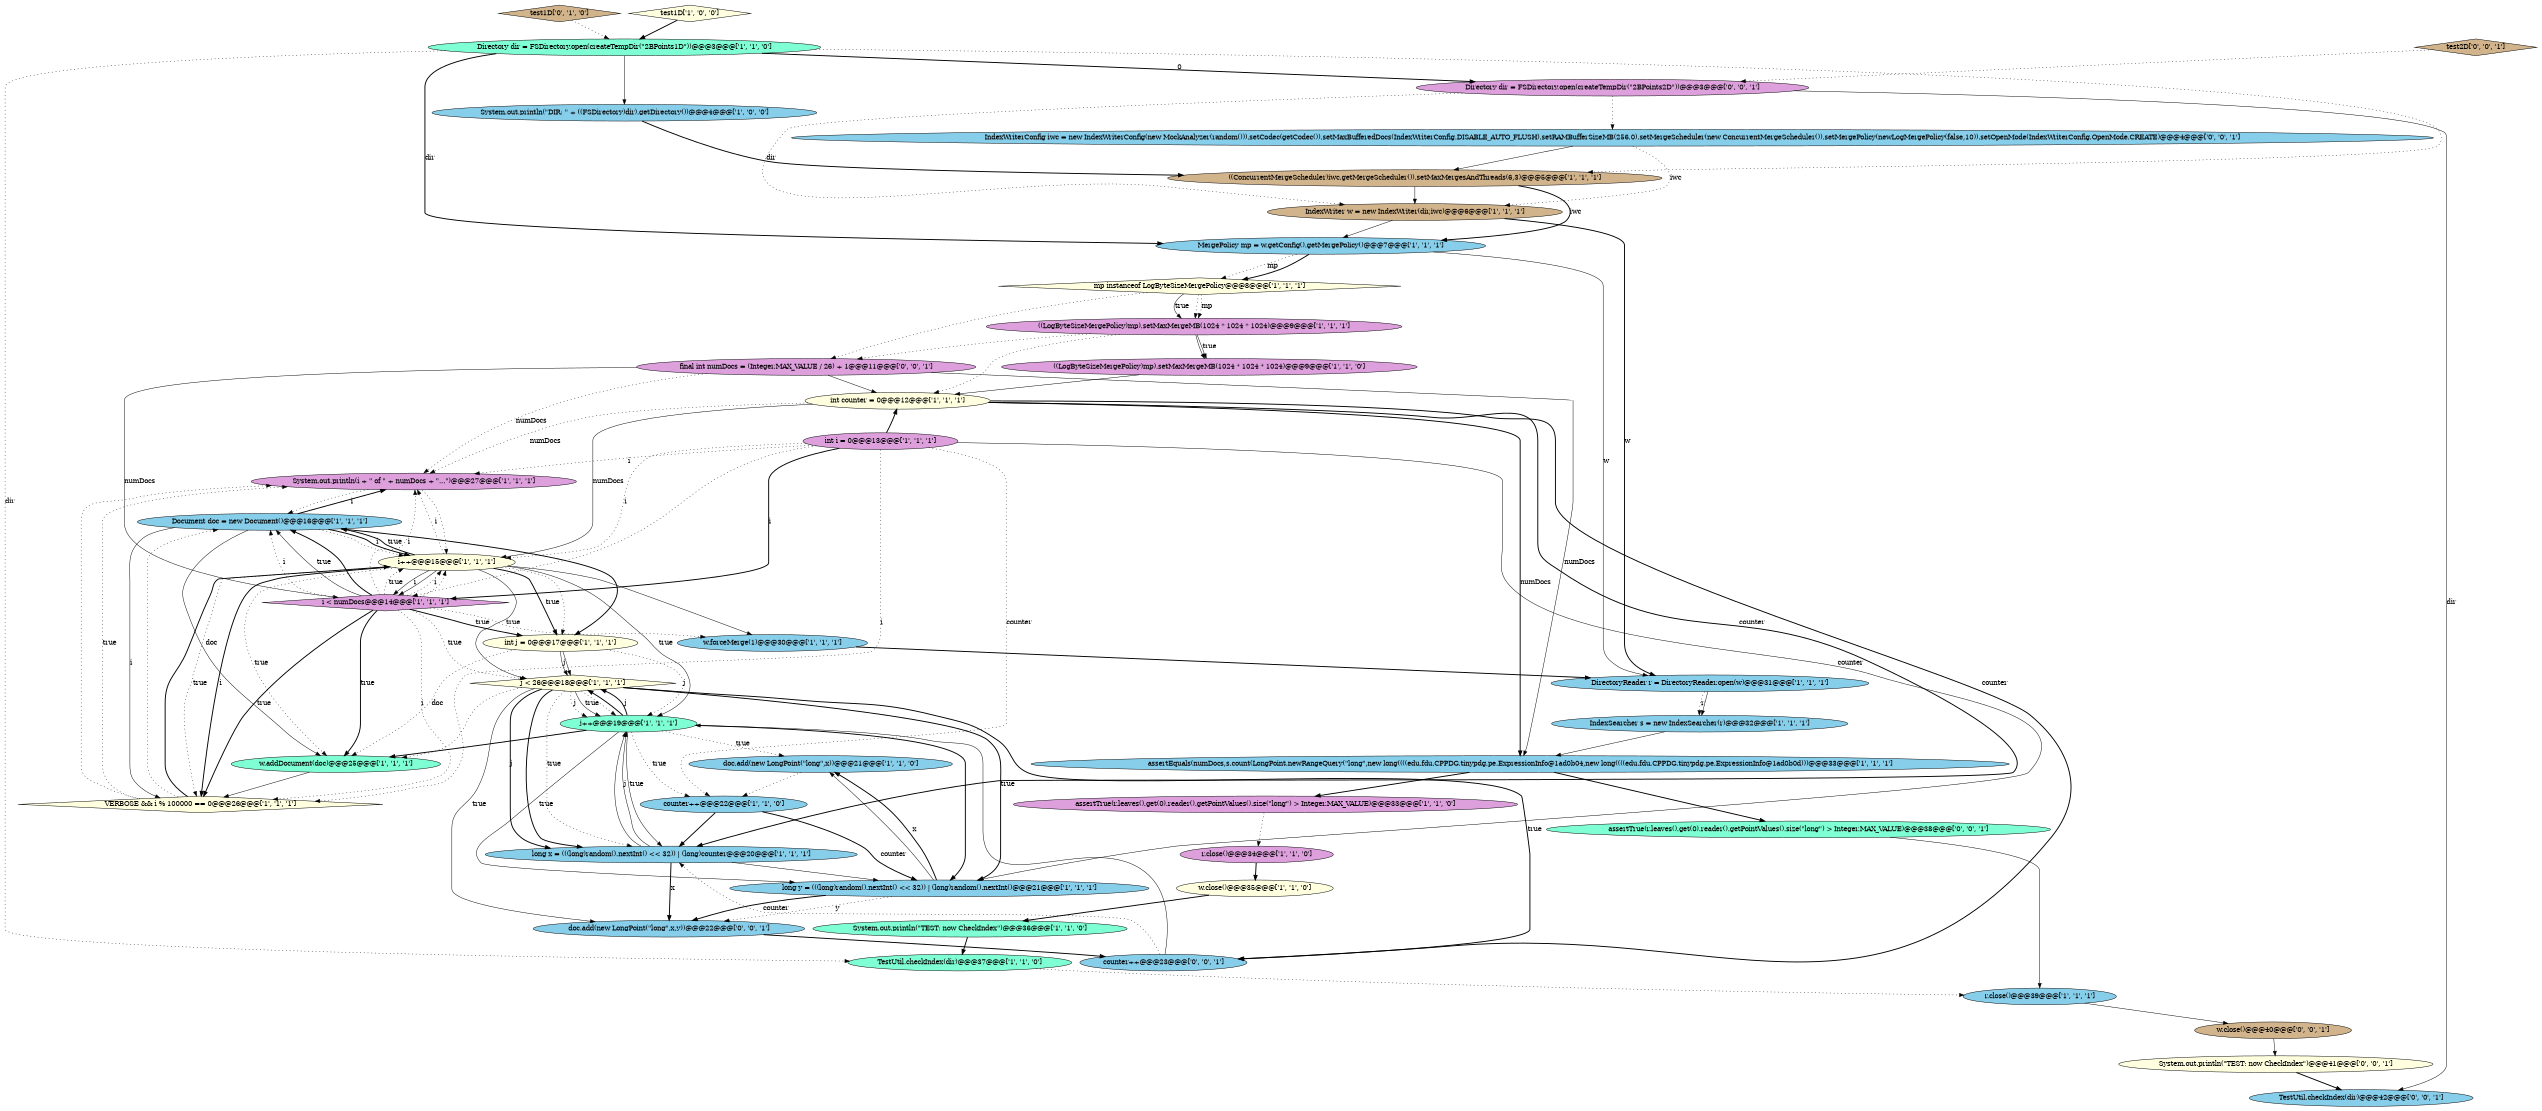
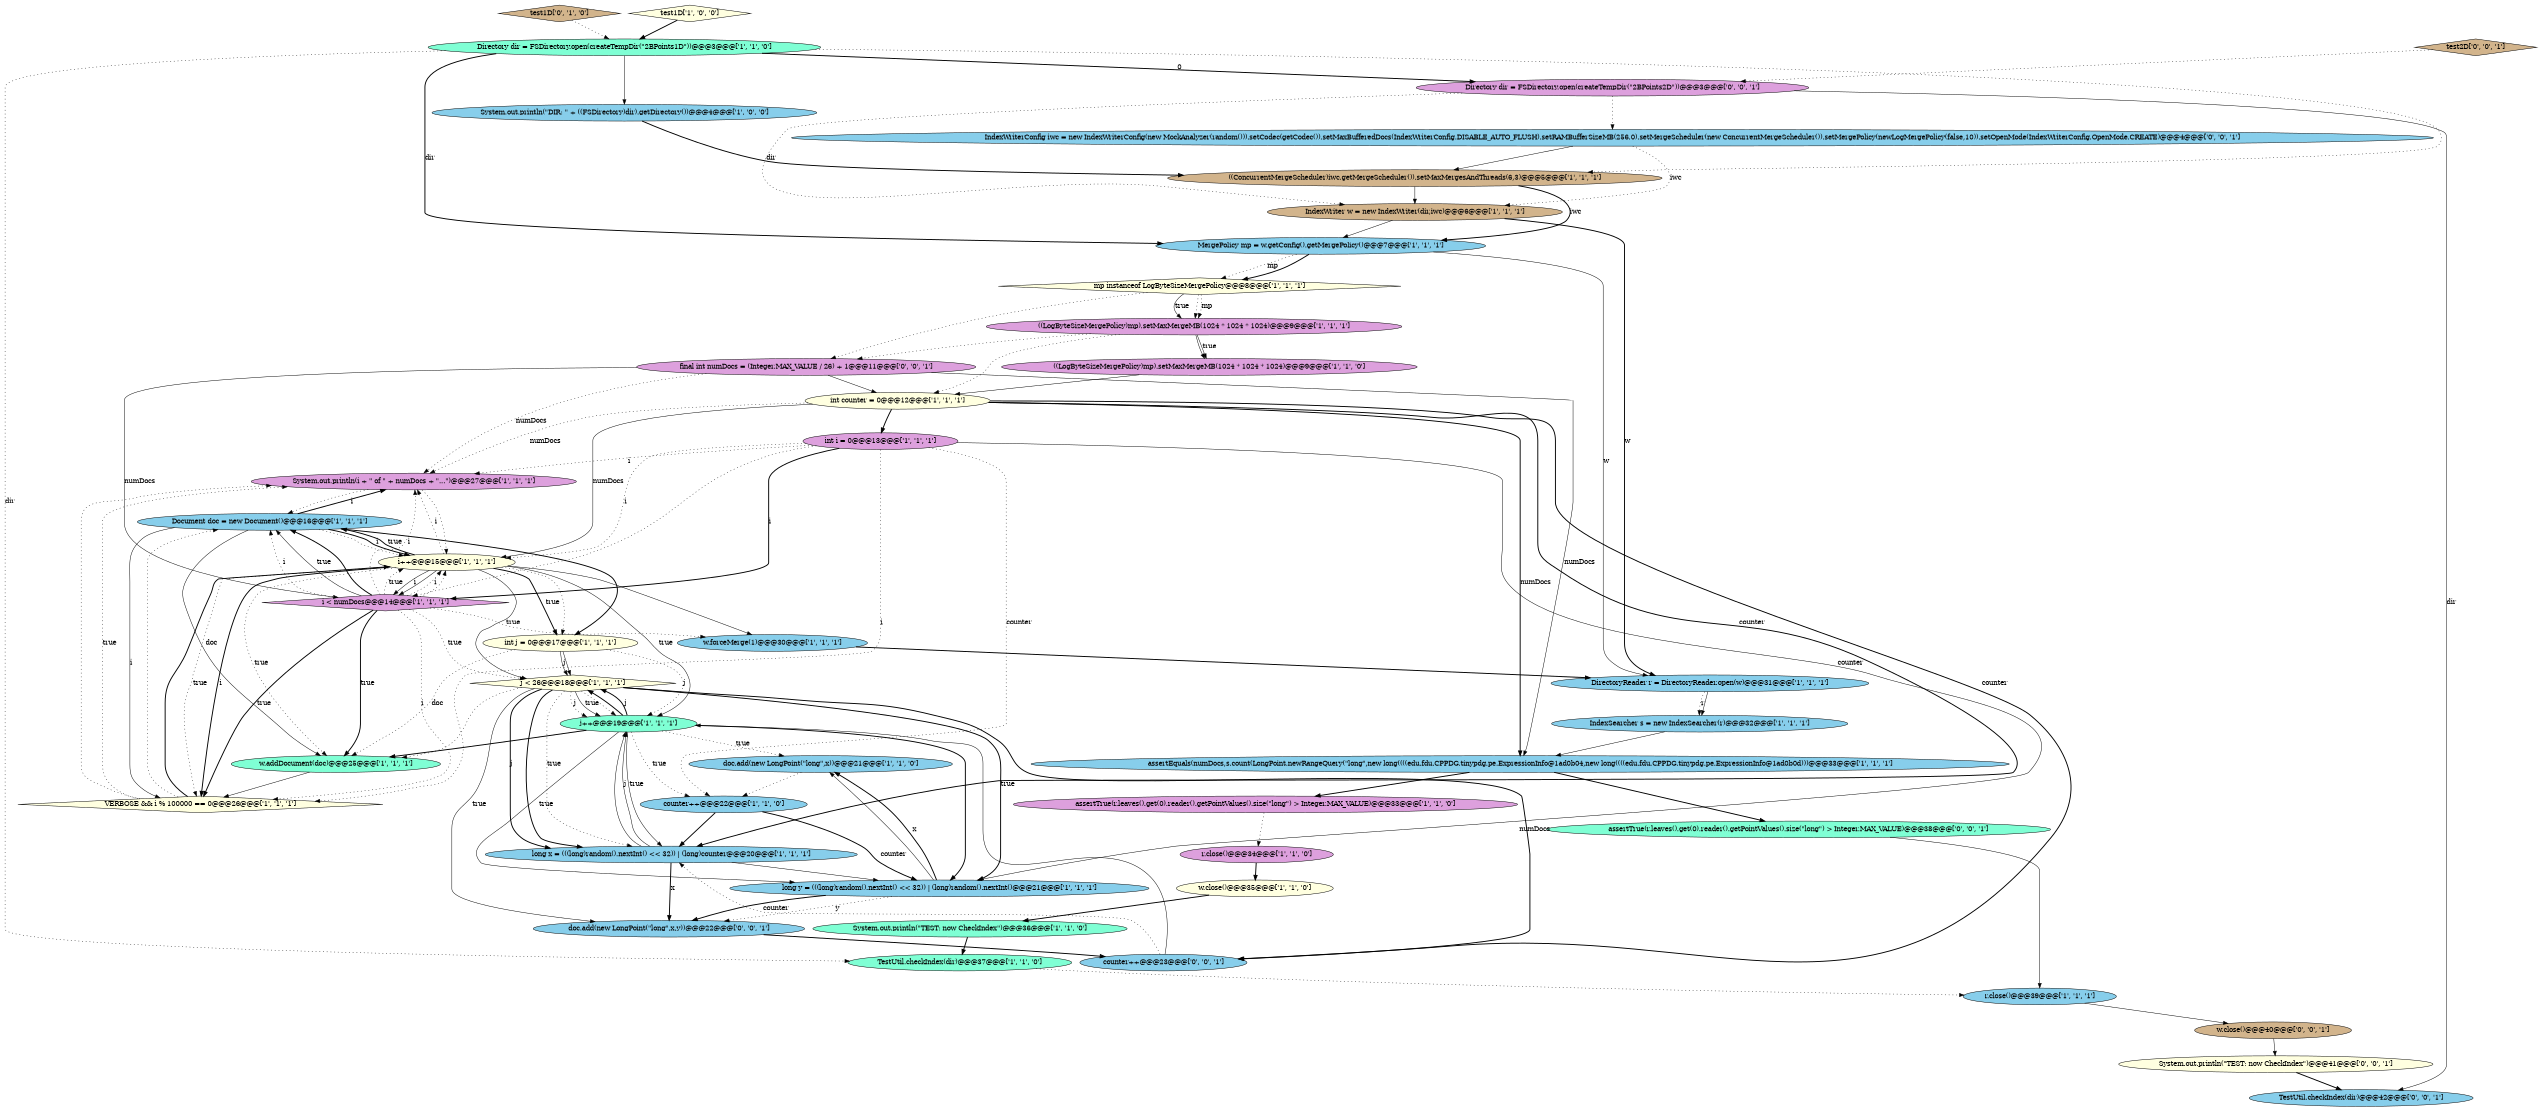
  digraph {
    node [fillcolor=skyblue shape=ellipse style=filled]
    edge [style=dotted]
    n1 [fillcolor=tan label="test2D['0', '0', '1']" shape=diamond]
    n2 [fillcolor=plum label="Directory dir = FSDirectory.open(createTempDir(\"2BPoints2D\"))@@@3@@@['0', '0', '1']"]
    n3 [label="TestUtil.checkIndex(dir)@@@42@@@['0', '0', '1']"]
    n4 [fillcolor=tan label="IndexWriter w = new IndexWriter(dir,iwc)@@@6@@@['1', '1', '1']"]
    n5 [label="IndexWriterConfig iwc = new IndexWriterConfig(new MockAnalyzer(random())).setCodec(getCodec()).setMaxBufferedDocs(IndexWriterConfig.DISABLE_AUTO_FLUSH).setRAMBufferSizeMB(256.0).setMergeScheduler(new ConcurrentMergeScheduler()).setMergePolicy(newLogMergePolicy(false,10)).setOpenMode(IndexWriterConfig.OpenMode.CREATE)@@@4@@@['0', '0', '1']"]
    n6 [label="DirectoryReader r = DirectoryReader.open(w)@@@31@@@['1', '1', '1']"]
    n7 [label="IndexSearcher s = new IndexSearcher(r)@@@32@@@['1', '1', '1']"]
    n8 [label="assertEquals(numDocs,s.count(LongPoint.newRangeQuery(\"long\",new long((((edu.fdu.CPPDG.tinypdg.pe.ExpressionInfo@1ad0b04,new long((((edu.fdu.CPPDG.tinypdg.pe.ExpressionInfo@1ad0b0d)))@@@33@@@['1', '1', '1']"]
    n9 [fillcolor=plum label="assertTrue(r.leaves().get(0).reader().getPointValues().size(\"long\") > Integer.MAX_VALUE)@@@33@@@['1', '1', '0']"]
    n10 [fillcolor=aquamarine label="assertTrue(r.leaves().get(0).reader().getPointValues().size(\"long\") > Integer.MAX_VALUE)@@@38@@@['0', '0', '1']"]
    n11 [fillcolor=lightyellow label="w.close()@@@35@@@['1', '1', '0']"]
    n12 [fillcolor=aquamarine label="System.out.println(\"TEST: now CheckIndex\")@@@36@@@['1', '1', '0']"]
    n13 [fillcolor=aquamarine label="TestUtil.checkIndex(dir)@@@37@@@['1', '1', '0']"]
    n14 [label="Document doc = new Document()@@@16@@@['1', '1', '1']"]
    n15 [fillcolor=lightyellow label="i++@@@15@@@['1', '1', '1']"]
    n16 [fillcolor=aquamarine label="w.addDocument(doc)@@@25@@@['1', '1', '1']"]
    n17 [fillcolor=lightyellow label="VERBOSE && i % 100000 == 0@@@26@@@['1', '1', '1']" shape=diamond]
    n18 [fillcolor=plum label="System.out.println(i + \" of \" + numDocs + \"...\")@@@27@@@['1', '1', '1']"]
    n19 [fillcolor=lightyellow label="int j = 0@@@17@@@['1', '1', '1']"]
    n20 [label="w.forceMerge(1)@@@30@@@['1', '1', '1']"]
    n21 [fillcolor=aquamarine label="j++@@@19@@@['1', '1', '1']"]
    n22 [fillcolor=lightyellow label="j < 26@@@18@@@['1', '1', '1']" shape=diamond]
    n23 [fillcolor=plum label="i < numDocs@@@14@@@['1', '1', '1']" shape=diamond]
    n24 [label="long x = (((long)random().nextInt() << 32)) | (long)counter@@@20@@@['1', '1', '1']"]
    n25 [label="long y = (((long)random().nextInt() << 32)) | (long)random().nextInt()@@@21@@@['1', '1', '1']"]
    n26 [label="counter++@@@22@@@['1', '1', '0']"]
    n27 [label="doc.add(new LongPoint(\"long\",x))@@@21@@@['1', '1', '0']"]
    n28 [label="doc.add(new LongPoint(\"long\",x,y))@@@22@@@['0', '0', '1']"]
    n29 [label="counter++@@@23@@@['0', '0', '1']"]
    n30 [fillcolor=plum label="((LogByteSizeMergePolicy)mp).setMaxMergeMB(1024 * 1024 * 1024)@@@9@@@['1', '1', '0']"]
    n31 [fillcolor=lightyellow label="int counter = 0@@@12@@@['1', '1', '1']"]
    n32 [fillcolor=plum label="int i = 0@@@13@@@['1', '1', '1']"]
    n33 [fillcolor=lightyellow label="mp instanceof LogByteSizeMergePolicy@@@8@@@['1', '1', '1']" shape=diamond]
    n34 [fillcolor=plum label="final int numDocs = (Integer.MAX_VALUE / 26) + 1@@@11@@@['0', '0', '1']"]
    n35 [fillcolor=plum label="((LogByteSizeMergePolicy)mp).setMaxMergeMB(1024 * 1024 * 1024)@@@9@@@['1', '1', '1']"]
    n36 [fillcolor=plum label="r.close()@@@34@@@['1', '1', '0']"]
    n37 [label="System.out.println(\"DIR: \" + ((FSDirectory)dir).getDirectory())@@@4@@@['1', '0', '0']"]
    n38 [fillcolor=tan label="((ConcurrentMergeScheduler)iwc.getMergeScheduler()).setMaxMergesAndThreads(6,3)@@@5@@@['1', '1', '1']"]
    n39 [label="MergePolicy mp = w.getConfig().getMergePolicy()@@@7@@@['1', '1', '1']"]
    n40 [fillcolor=tan label="w.close()@@@40@@@['0', '0', '1']"]
    n41 [fillcolor=lightyellow label="System.out.println(\"TEST: now CheckIndex\")@@@41@@@['0', '0', '1']"]
    n42 [label="r.close()@@@39@@@['1', '1', '1']"]
    n43 [fillcolor=aquamarine label="Directory dir = FSDirectory.open(createTempDir(\"2BPoints1D\"))@@@3@@@['1', '1', '0']"]
    n44 [fillcolor=tan label="test1D['0', '1', '0']" shape=diamond]
    n45 [fillcolor=lightyellow label="test1D['1', '0', '0']" shape=diamond]
    n1 -> n2
    n2 -> n3 [label=dir style=solid]
    n2 -> n4 [label=dir]
    n2 -> n5
    n4 -> n6 [label=w style=bold]
    n4 -> n39 [style=solid]
    n5 -> n4 [label=iwc]
    n5 -> n38 [style=solid]
    n6 -> n7 [label=r]
    n6 -> n7 [style=solid]
    n7 -> n8 [style=solid]
    n8 -> n9 [style=bold]
    n8 -> n10 [style=bold]
    n9 -> n36
    n10 -> n42 [style=solid]
    n11 -> n12 [style=bold]
    n12 -> n13 [style=bold]
    n13 -> n42
    n14 -> n15
    n14 -> n15 [label=i style=bold]
    n14 -> n16 [label=doc style=solid]
    n14 -> n17 [label=i style=solid]
    n14 -> n18 [label=i style=bold]
    n14 -> n19 [style=bold]
    n15 -> n14 [label=true style=bold]
    n15 -> n16 [label=true]
    n15 -> n17 [label=true]
    n15 -> n17 [label=i style=bold]
    n15 -> n18 [label=i]
    n15 -> n19
    n15 -> n19 [label=true style=bold]
    n15 -> n20 [style=solid]
    n15 -> n21 [label=true style=solid]
    n15 -> n22 [label=true style=solid]
    n15 -> n23 [label=i style=solid]
    n15 -> n23 [style=solid]
    n16 -> n17 [style=solid]
    n17 -> n14
    n17 -> n15 [style=bold]
    n17 -> n18 [label=true]
    n17 -> n18
    n18 -> n14
    n18 -> n15
    n19 -> n16 [label=doc]
    n19 -> n21 [label=j]
    n19 -> n22 [style=solid]
    n19 -> n22 [label=j style=solid]
    n20 -> n6 [style=bold]
    n21 -> n16 [style=bold]
    n21 -> n22 [style=bold]
    n21 -> n22 [label=j style=bold]
    n21 -> n24 [label=true style=solid]
    n21 -> n25 [style=bold]
    n21 -> n25 [label=true style=solid]
    n21 -> n26 [label=true]
    n21 -> n27 [label=true]
    n22 -> n16
    n22 -> n21 [label=j]
    n22 -> n21 [label=true style=solid]
    n22 -> n21
    n22 -> n24 [label=j style=bold]
    n22 -> n24 [style=bold]
    n22 -> n24 [label=true]
    n22 -> n25 [label=true style=bold]
    n22 -> n28 [label=true style=solid]
-   n22 -> n29 [label=true style=bold]
+   n22 -> n29 [label=numDocs style=bold]
    n23 -> n14 [label=i]
    n23 -> n14 [label=true style=solid]
    n23 -> n14 [style=bold]
    n23 -> n15 [label=i]
    n23 -> n15
    n23 -> n15 [label=true]
    n23 -> n16 [label=true style=bold]
    n23 -> n17 [label=true style=bold]
    n23 -> n17 [label=i]
    n23 -> n18 [label=i]
-   n23 -> n19 [label=true style=bold]
    n23 -> n20
    n23 -> n22 [label=true]
    n24 -> n21 [label=j style=solid]
    n24 -> n21 [style=solid]
    n24 -> n25 [style=solid]
    n24 -> n28 [label=x style=bold]
    n25 -> n27 [style=solid]
    n25 -> n27 [label=x style=bold]
    n25 -> n28 [style=bold]
    n25 -> n28 [label=y]
    n26 -> n24 [style=bold]
    n26 -> n25 [label=counter style=bold]
    n27 -> n26
    n28 -> n29 [style=bold]
    n29 -> n21 [style=solid]
    n29 -> n24 [label=counter]
    n30 -> n31 [style=solid]
    n31 -> n8 [label=numDocs style=bold]
    n31 -> n15 [label=numDocs style=solid]
    n31 -> n18 [label=numDocs]
    n31 -> n24 [label=counter style=bold]
    n31 -> n29 [label=counter style=bold]
-   n32 -> n31 [style=bold]
+   n31 -> n32 [style=bold]
    n32 -> n15 [label=i]
    n32 -> n17 [label=i]
    n32 -> n18 [label=i]
    n32 -> n23
    n32 -> n23 [label=i style=bold]
    n32 -> n25 [label=counter style=solid]
    n32 -> n26 [label=counter]
    n33 -> n34
    n33 -> n35 [label=true style=solid]
    n33 -> n35
    n33 -> n35 [label=mp]
    n34 -> n8 [label=numDocs style=solid]
    n34 -> n18 [label=numDocs]
    n34 -> n23 [label=numDocs style=solid]
    n34 -> n31 [style=solid]
    n35 -> n30 [style=solid]
    n35 -> n30 [label=true style=solid]
    n35 -> n31
    n35 -> n34
    n36 -> n11 [style=bold]
    n37 -> n38 [style=bold]
    n38 -> n4 [style=solid]
    n38 -> n39 [label=iwc style=bold]
    n39 -> n6 [label=w style=solid]
    n39 -> n33 [label=mp]
    n39 -> n33 [style=bold]
    n40 -> n41 [style=solid]
    n41 -> n3 [style=bold]
    n42 -> n40 [style=solid]
    n43 -> n2 [label=0 style=bold]
    n43 -> n13 [label=dir]
    n43 -> n37 [style=solid]
    n43 -> n38
    n43 -> n39 [label=dir style=bold]
    n44 -> n43
    n45 -> n43 [style=bold]
  }
